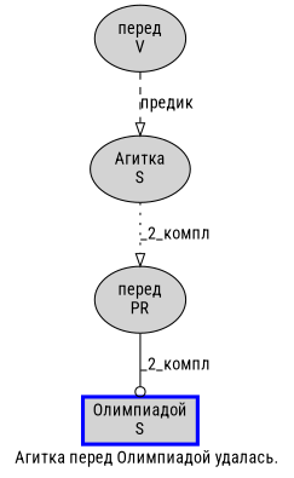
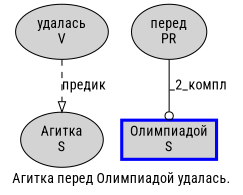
  digraph {
    fontname="Roboto Condensed"
    label="Агитка перед Олимпиадой удалась."
    node [fillcolor=lightgray fontname="Roboto Condensed" penwidth=1 shape=ellipse style=filled]
    edge [arrowhead=onormal fontname="Roboto Condensed"]
    n1 [label="Агитка\nS"]
    n2 [label="перед\nPR"]
    n3 [color=blue label="Олимпиадой\nS" penwidth=3 shape=box]
-   n4 [label="перед\nV"]
-   n1 -> n2 [label="_2_компл" style=dotted]
+   n4 [label="удалась\nV"]
    n2 -> n3 [arrowhead=odot label="_2_компл" style=solid]
    n4 -> n1 [label="предик" style=dashed]
  }
